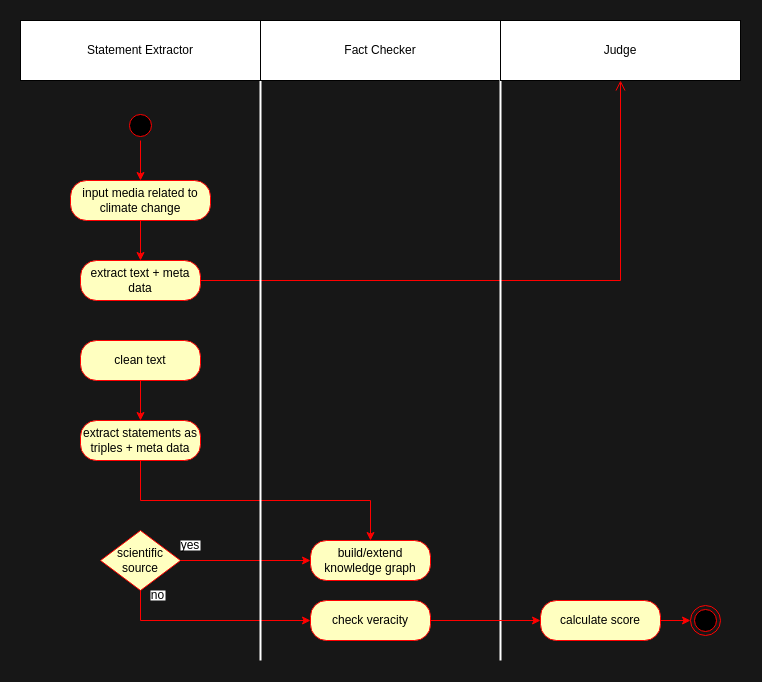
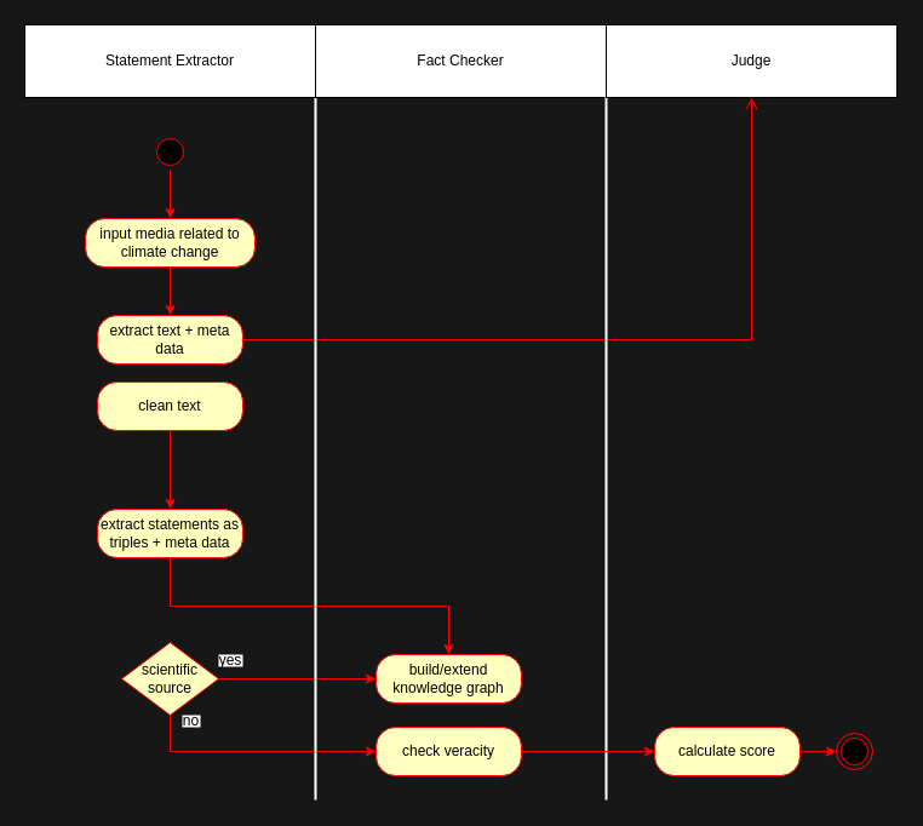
  <mxCell id="0" />
  <mxCell id="1" parent="0" />
  <mxCell id="2" value="" style="ellipse;html=1;shape=endState;fillColor=#000000;strokeColor=#ff0000;" parent="1" vertex="1"><mxGeometry x="690" y="605" width="30" height="30" as="geometry" /></mxCell>
  <mxCell id="3" value="extract text + meta data" style="rounded=1;whiteSpace=wrap;html=1;arcSize=40;fontColor=#000000;fillColor=#ffffc0;strokeColor=#ff0000;" parent="1" vertex="1"><mxGeometry x="80" y="260" width="120" height="40" as="geometry" /></mxCell>
  <mxCell id="4" value="" style="edgeStyle=orthogonalEdgeStyle;html=1;verticalAlign=bottom;endArrow=open;endSize=8;strokeColor=#FF0000;rounded=0;" parent="1" source="3" target="20" edge="1"><mxGeometry relative="1" as="geometry"><mxPoint x="75" y="380" as="targetPoint" /></mxGeometry></mxCell>
  <mxCell id="5" value="" style="edgeStyle=orthogonalEdgeStyle;rounded=0;orthogonalLoop=1;jettySize=auto;html=1;strokeColor=#FF0000;" parent="1" source="6" target="8" edge="1"><mxGeometry relative="1" as="geometry" /></mxCell>
- <mxCell id="6" value="clean text" style="rounded=1;whiteSpace=wrap;html=1;arcSize=40;fontColor=#000000;fillColor=#ffffc0;strokeColor=#ff0000;" parent="1" vertex="1"><mxGeometry x="80" y="340" width="120" height="40" as="geometry" /></mxCell>
+ <mxCell id="6" value="clean text" style="rounded=1;whiteSpace=wrap;html=1;arcSize=40;fontColor=#000000;fillColor=#ffffc0;strokeColor=#ff0000;" parent="1" vertex="1"><mxGeometry x="80" y="315" width="120" height="40" as="geometry" /></mxCell>
  <mxCell id="7" style="edgeStyle=orthogonalEdgeStyle;rounded=0;orthogonalLoop=1;jettySize=auto;html=1;exitX=0.5;exitY=1;exitDx=0;exitDy=0;strokeColor=#FF0000;" parent="1" source="8" target="11" edge="1"><mxGeometry relative="1" as="geometry" /></mxCell>
  <mxCell id="8" value="extract statements as triples + meta data" style="rounded=1;whiteSpace=wrap;html=1;arcSize=40;fontColor=#000000;fillColor=#ffffc0;strokeColor=#ff0000;" parent="1" vertex="1"><mxGeometry x="80" y="420" width="120" height="40" as="geometry" /></mxCell>
  <mxCell id="9" style="edgeStyle=orthogonalEdgeStyle;rounded=0;orthogonalLoop=1;jettySize=auto;html=1;exitX=0.5;exitY=1;exitDx=0;exitDy=0;entryX=0.5;entryY=0;entryDx=0;entryDy=0;strokeColor=#FF0000;" parent="1" source="10" target="26" edge="1"><mxGeometry relative="1" as="geometry" /></mxCell>
  <mxCell id="10" value="" style="ellipse;html=1;shape=startState;fillColor=#000000;strokeColor=#ff0000;" parent="1" vertex="1"><mxGeometry x="125" y="110" width="30" height="30" as="geometry" /></mxCell>
  <mxCell id="11" value="build/extend knowledge graph" style="rounded=1;whiteSpace=wrap;html=1;arcSize=40;fontColor=#000000;fillColor=#ffffc0;strokeColor=#ff0000;" parent="1" vertex="1"><mxGeometry x="310" y="540" width="120" height="40" as="geometry" /></mxCell>
  <mxCell id="12" style="edgeStyle=orthogonalEdgeStyle;rounded=0;orthogonalLoop=1;jettySize=auto;html=1;exitX=0.5;exitY=1;exitDx=0;exitDy=0;entryX=0;entryY=0.5;entryDx=0;entryDy=0;strokeColor=#FF0000;" parent="1" source="14" target="22" edge="1"><mxGeometry relative="1" as="geometry"><mxPoint x="130" y="570" as="sourcePoint" /><mxPoint x="300" y="620" as="targetPoint" /><Array as="points"><mxPoint x="140" y="620" /></Array></mxGeometry></mxCell>
  <mxCell id="13" style="edgeStyle=orthogonalEdgeStyle;rounded=0;orthogonalLoop=1;jettySize=auto;html=1;exitX=1;exitY=0.5;exitDx=0;exitDy=0;entryX=0;entryY=0.5;entryDx=0;entryDy=0;strokeColor=#FF0000;" parent="1" source="14" target="11" edge="1"><mxGeometry relative="1" as="geometry" /></mxCell>
  <mxCell id="14" value="scientific&lt;br&gt;source" style="rhombus;whiteSpace=wrap;html=1;fontColor=#000000;fillColor=#ffffc0;strokeColor=#ff0000;" parent="1" vertex="1"><mxGeometry x="100" y="530" width="80" height="60" as="geometry" /></mxCell>
  <mxCell id="15" value="" style="endArrow=none;html=1;rounded=0;strokeColor=#FFFFFF;strokeWidth=2;" parent="1" edge="1"><mxGeometry width="50" height="50" relative="1" as="geometry"><mxPoint x="260" y="660" as="sourcePoint" /><mxPoint x="260" as="targetPoint" y="20" /></mxGeometry></mxCell>
  <mxCell id="16" value="" style="endArrow=none;html=1;rounded=0;strokeColor=#FFFFFF;strokeWidth=2;" parent="1" edge="1"><mxGeometry width="50" height="50" relative="1" as="geometry"><mxPoint x="620" as="sourcePoint" y="20" /><mxPoint x="620" as="targetPoint" y="20" /></mxGeometry></mxCell>
  <mxCell id="17" value="Statement Extractor" style="rounded=0;whiteSpace=wrap;html=1;" parent="1" vertex="1"><mxGeometry width="240" height="60" as="geometry" x="20" y="20" /></mxCell>
  <mxCell id="18" value="Fact Checker" style="rounded=0;whiteSpace=wrap;html=1;" parent="1" vertex="1"><mxGeometry x="260" width="240" height="60" as="geometry" y="20" /></mxCell>
  <mxCell id="19" value="" style="endArrow=none;html=1;rounded=0;strokeColor=#FFFFFF;strokeWidth=2;" parent="1" edge="1"><mxGeometry width="50" height="50" relative="1" as="geometry"><mxPoint x="500" y="660" as="sourcePoint" /><mxPoint x="500" y="30" as="targetPoint" /></mxGeometry></mxCell>
  <mxCell id="20" value="Judge" style="rounded=0;whiteSpace=wrap;html=1;" parent="1" vertex="1"><mxGeometry x="500" width="240" height="60" as="geometry" y="20" /></mxCell>
  <mxCell id="21" style="edgeStyle=orthogonalEdgeStyle;rounded=0;orthogonalLoop=1;jettySize=auto;html=1;exitX=1;exitY=0.5;exitDx=0;exitDy=0;entryX=0;entryY=0.5;entryDx=0;entryDy=0;strokeColor=#FF0000;" parent="1" source="22" target="24" edge="1"><mxGeometry relative="1" as="geometry" /></mxCell>
  <mxCell id="22" value="check veracity" style="rounded=1;whiteSpace=wrap;html=1;arcSize=40;fontColor=#000000;fillColor=#ffffc0;strokeColor=#ff0000;" parent="1" vertex="1"><mxGeometry x="310" y="600" width="120" height="40" as="geometry" /></mxCell>
  <mxCell id="23" style="edgeStyle=orthogonalEdgeStyle;rounded=0;orthogonalLoop=1;jettySize=auto;html=1;exitX=1;exitY=0.5;exitDx=0;exitDy=0;entryX=0;entryY=0.5;entryDx=0;entryDy=0;strokeColor=#FF0000;" parent="1" source="24" target="2" edge="1"><mxGeometry relative="1" as="geometry" /></mxCell>
  <mxCell id="24" value="calculate score" style="rounded=1;whiteSpace=wrap;html=1;arcSize=40;fontColor=#000000;fillColor=#ffffc0;strokeColor=#ff0000;" parent="1" vertex="1"><mxGeometry x="540" y="600" width="120" height="40" as="geometry" /></mxCell>
  <mxCell id="25" style="edgeStyle=orthogonalEdgeStyle;rounded=0;orthogonalLoop=1;jettySize=auto;html=1;exitX=0.5;exitY=1;exitDx=0;exitDy=0;strokeColor=#FF0000;" parent="1" source="26" target="3" edge="1"><mxGeometry relative="1" as="geometry" /></mxCell>
  <mxCell id="26" value="input media related to climate change" style="rounded=1;whiteSpace=wrap;html=1;arcSize=40;fontColor=#000000;fillColor=#ffffc0;strokeColor=#ff0000;" parent="1" vertex="1"><mxGeometry x="70" y="180" width="140" height="40" as="geometry" /></mxCell>
  <mxCell id="27" value="no" style="text;strokeColor=none;align=center;fillColor=default;html=1;verticalAlign=middle;whiteSpace=wrap;rounded=0;" parent="1" vertex="1"><mxGeometry x="150" y="590" width="15" height="10" as="geometry" /></mxCell>
  <mxCell id="28" value="yes" style="text;strokeColor=none;align=center;fillColor=default;html=1;verticalAlign=middle;whiteSpace=wrap;rounded=0;" parent="1" vertex="1"><mxGeometry x="180" y="540" width="20" height="10" as="geometry" /></mxCell>
